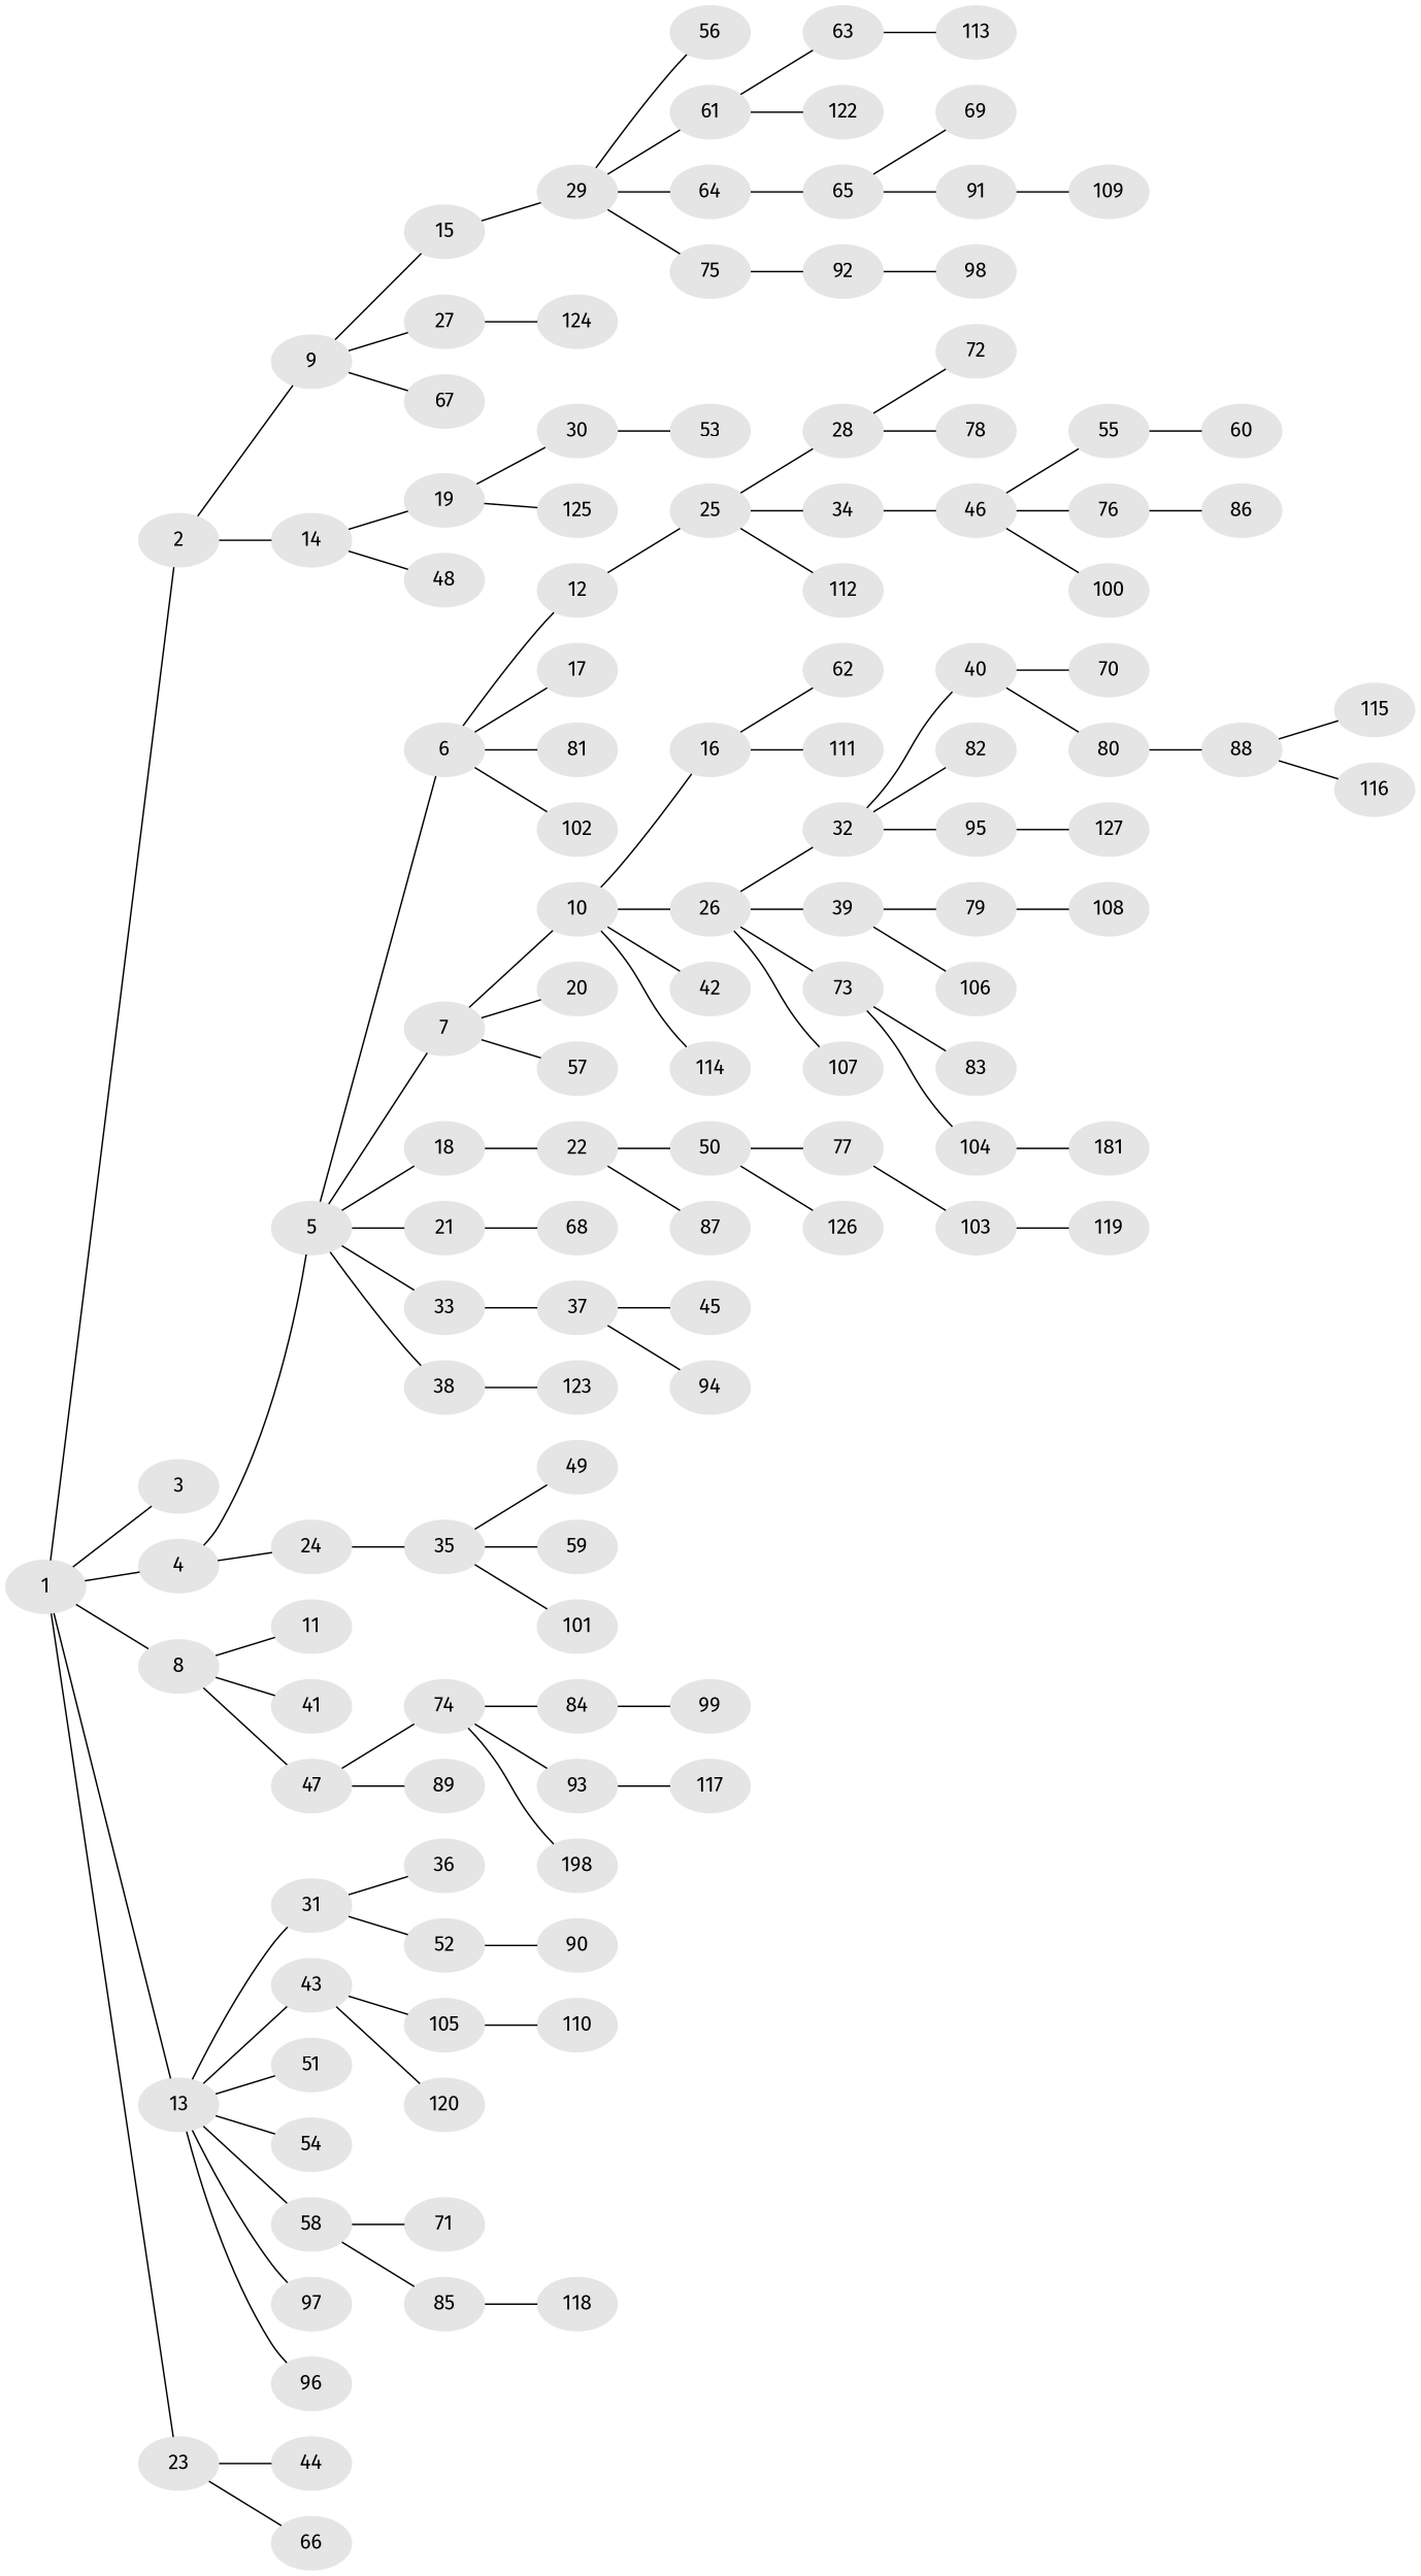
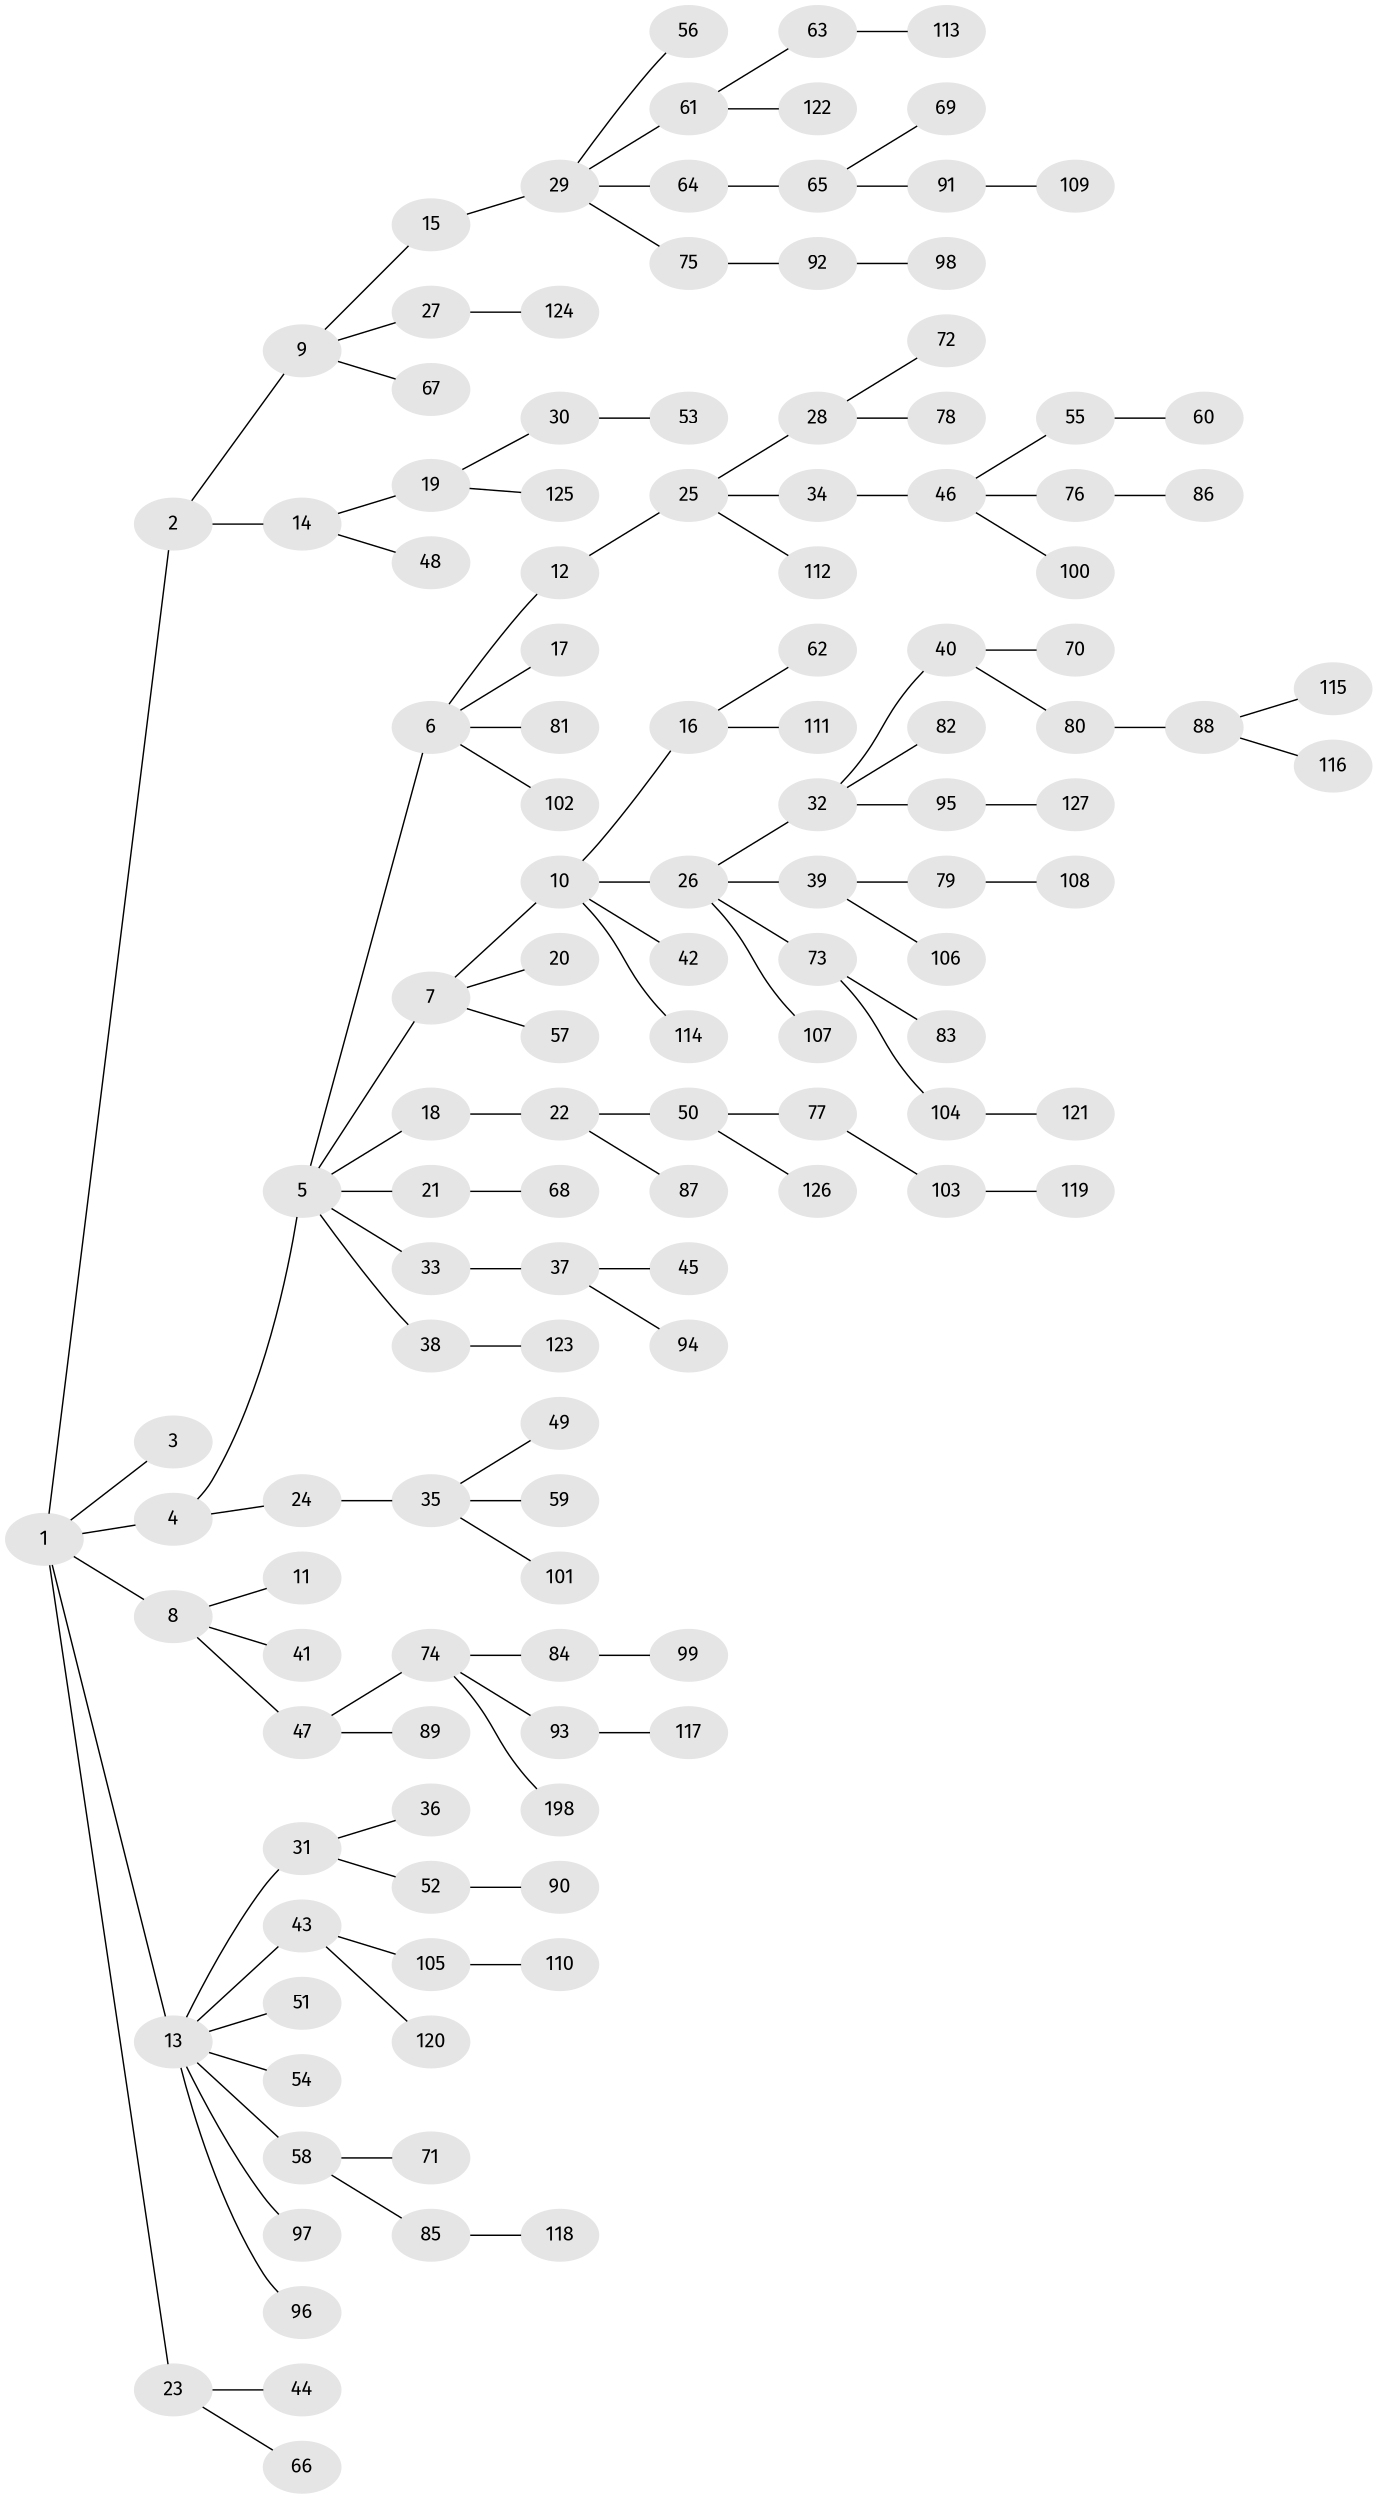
  graph {
    fontname="Fira Sans"
    rankdir=LR
    node [color=gray90 fontname="Fira Sans" style=filled]
    edge [fontname="Fira Sans"]
    1
    2
    3
    4
    8
    13
    23
    9
    14
    5
    24
    11
    41
    47
    31
    43
    51
    54
    58
    97
    96
    44
    66
    15
    27
    67
    19
    48
    6
    7
    18
    21
    33
    38
    35
    12
    17
    81
    102
    10
    20
    57
    22
    68
    37
    123
    25
    16
    26
    42
    114
    74
    89
    29
    124
    62
    111
    32
    39
    73
    107
    28
    34
    112
    36
    52
    105
    120
    71
    85
    30
    125
    56
    61
    64
    75
    50
    87
    53
    77
    126
    49
    59
    101
    72
    78
    46
    40
    82
    95
    79
    106
    83
    104
    63
    122
    65
    92
    90
    70
    80
    127
    45
    94
    55
    76
    100
    108
    88
    110
    60
    86
    84
    93
    n115 [label=198]
    103
    118
    113
    69
    91
    109
-   121 [label=181]
+   121
    99
    117
    98
    119
    115
    116
    1 -- 2
    1 -- 3
    1 -- 4
    1 -- 8
    1 -- 13
    1 -- 23
    2 -- 9
    2 -- 14
    4 -- 5
    4 -- 24
    8 -- 11
    8 -- 41
    8 -- 47
    13 -- 31
    13 -- 43
    13 -- 51
    13 -- 54
    13 -- 58
    13 -- 97
    13 -- 96
    23 -- 44
    23 -- 66
    9 -- 15
    9 -- 27
    9 -- 67
    14 -- 19
    14 -- 48
    5 -- 6
    5 -- 7
    5 -- 18
    5 -- 21
    5 -- 33
    5 -- 38
    24 -- 35
    47 -- 74
    47 -- 89
    31 -- 36
    31 -- 52
    43 -- 105
    43 -- 120
    58 -- 71
    58 -- 85
    15 -- 29
    27 -- 124
    19 -- 30
    19 -- 125
    6 -- 12
    6 -- 17
    6 -- 81
    6 -- 102
    7 -- 10
    7 -- 20
    7 -- 57
    18 -- 22
    21 -- 68
    33 -- 37
    38 -- 123
    35 -- 49
    35 -- 59
    35 -- 101
    12 -- 25
    10 -- 16
    10 -- 26
    10 -- 42
    10 -- 114
    22 -- 50
    22 -- 87
    37 -- 45
    37 -- 94
    25 -- 28
    25 -- 34
    25 -- 112
    16 -- 62
    16 -- 111
    26 -- 32
    26 -- 39
    26 -- 73
    26 -- 107
    74 -- 84
    74 -- 93
    74 -- n115
    29 -- 56
    29 -- 61
    29 -- 64
    29 -- 75
    32 -- 40
    32 -- 82
    32 -- 95
    39 -- 79
    39 -- 106
    73 -- 83
    73 -- 104
    28 -- 72
    28 -- 78
    34 -- 46
    52 -- 90
    105 -- 110
    85 -- 118
    30 -- 53
    61 -- 63
    61 -- 122
    64 -- 65
    75 -- 92
    50 -- 77
    50 -- 126
    77 -- 103
    46 -- 55
    46 -- 76
    46 -- 100
    40 -- 70
    40 -- 80
    95 -- 127
    79 -- 108
    104 -- 121
    63 -- 113
    65 -- 69
    65 -- 91
    92 -- 98
    80 -- 88
    55 -- 60
    76 -- 86
    88 -- 115
    88 -- 116
    84 -- 99
    93 -- 117
    103 -- 119
    91 -- 109
  }
